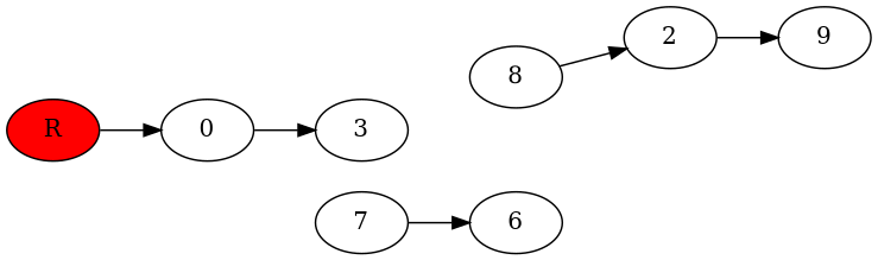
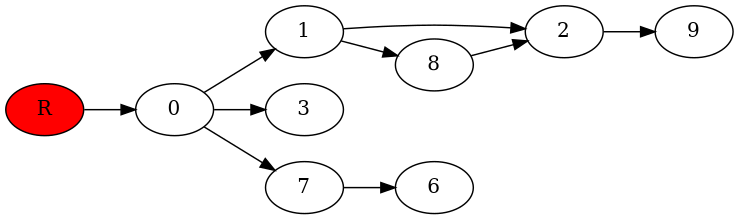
  digraph {
    rankdir=LR
+   1
    2
    8
    9
    n5 [label=0]
    3
    7
    6
    R [fillcolor="#ff0000" style=filled]
+   1 -> 2
+   1 -> 8
    2 -> 9
    8 -> 2
+   n5 -> 1
    n5 -> 3
+   n5 -> 7
    7 -> 6
    R -> n5
  }
